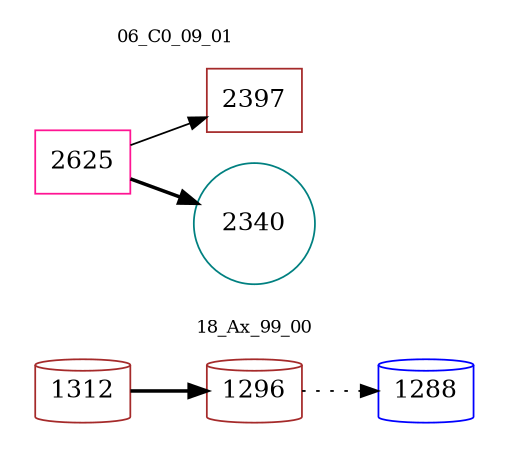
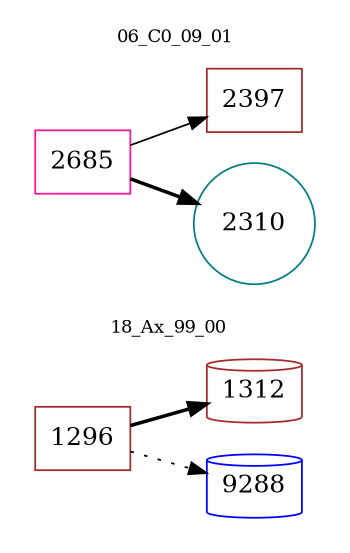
  digraph {
    rankdir=LR
    node [color=brown shape=cylinder]
    edge [color=black style=bold]
-   n1 [label=1296]
-   n2 [color=blue label=1288]
+   n1 [label=1296 shape=box]
+   n2 [color=blue label=9288]
    n3 [label=1312]
-   n4 [color=deeppink label=2625 shape=box]
-   n5 [color=teal label=2340 shape=circle]
+   n4 [color=deeppink label=2685 shape=box]
+   n5 [color=teal label=2310 shape=circle]
    n6 [label=2397 shape=box]
    subgraph cluster_1 {
      color=white
      fontsize=10
      label="18_Ax_99_00"
      n1
      n2
      n3
    }
    subgraph cluster_2 {
      color=white
      fontsize=10
      label="06_C0_09_01"
      n4
      n5
      n6
    }
    n1 -> n2 [style=dotted]
-   n3 -> n1
+   n1 -> n3
    n4 -> n5
    n4 -> n6 [style=solid]
  }
